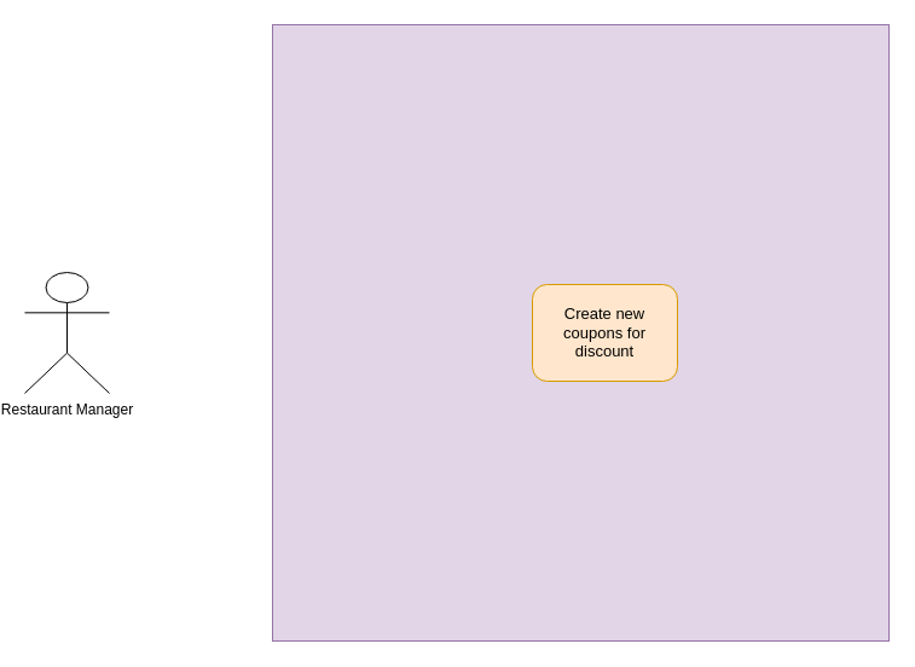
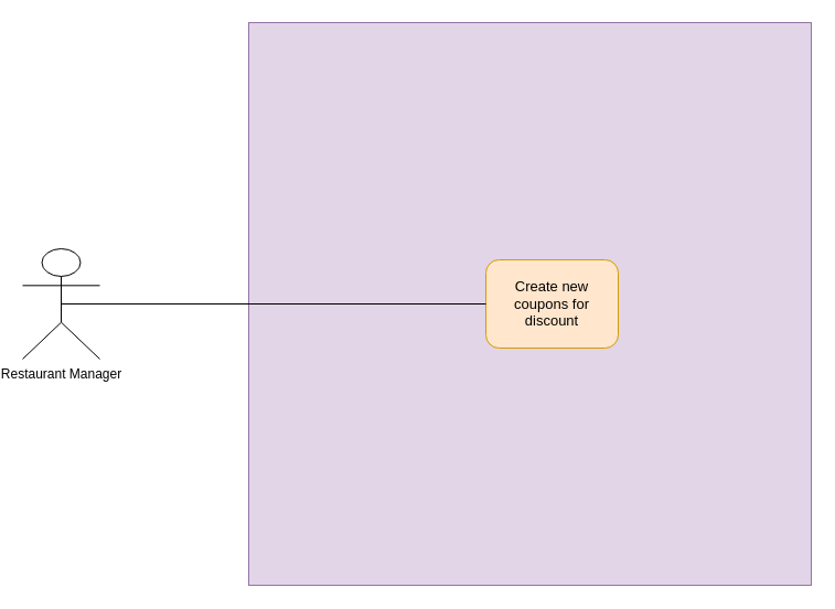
  <mxCell id="0" />
  <mxCell id="1" parent="0" />
  <mxCell id="2" value="Restaurant Manager" style="shape=umlActor;verticalLabelPosition=bottom;verticalAlign=top;html=1;outlineConnect=0;align=center;" parent="1" vertex="1"><mxGeometry x="20" y="225" width="70" height="100" as="geometry" /></mxCell>
  <mxCell id="3" value="" style="whiteSpace=wrap;html=1;aspect=fixed;fillColor=#e1d5e7;strokeColor=#9673a6;" parent="1" vertex="1"><mxGeometry x="225" y="20" width="510" height="510" as="geometry" /></mxCell>
  <mxCell id="4" value="&lt;font style=&quot;font-size: 13px;&quot;&gt;Create new coupons for discount&lt;/font&gt;" style="whiteSpace=wrap;html=1;fillColor=#ffe6cc;strokeColor=#d79b00;rounded=1;" parent="1" vertex="1"><mxGeometry x="440" y="235" width="120" height="80" as="geometry" /></mxCell>
+ <mxCell id="5" value="" style="endArrow=none;html=1;rounded=0;fontSize=15;exitX=0.5;exitY=0.5;exitDx=0;exitDy=0;exitPerimeter=0;entryX=0;entryY=0.5;entryDx=0;entryDy=0;" parent="1" source="2" target="4" edge="1"><mxGeometry width="50" height="50" relative="1" as="geometry"><mxPoint x="90" y="295" as="sourcePoint" /><mxPoint x="140" y="245" as="targetPoint" /></mxGeometry></mxCell>
